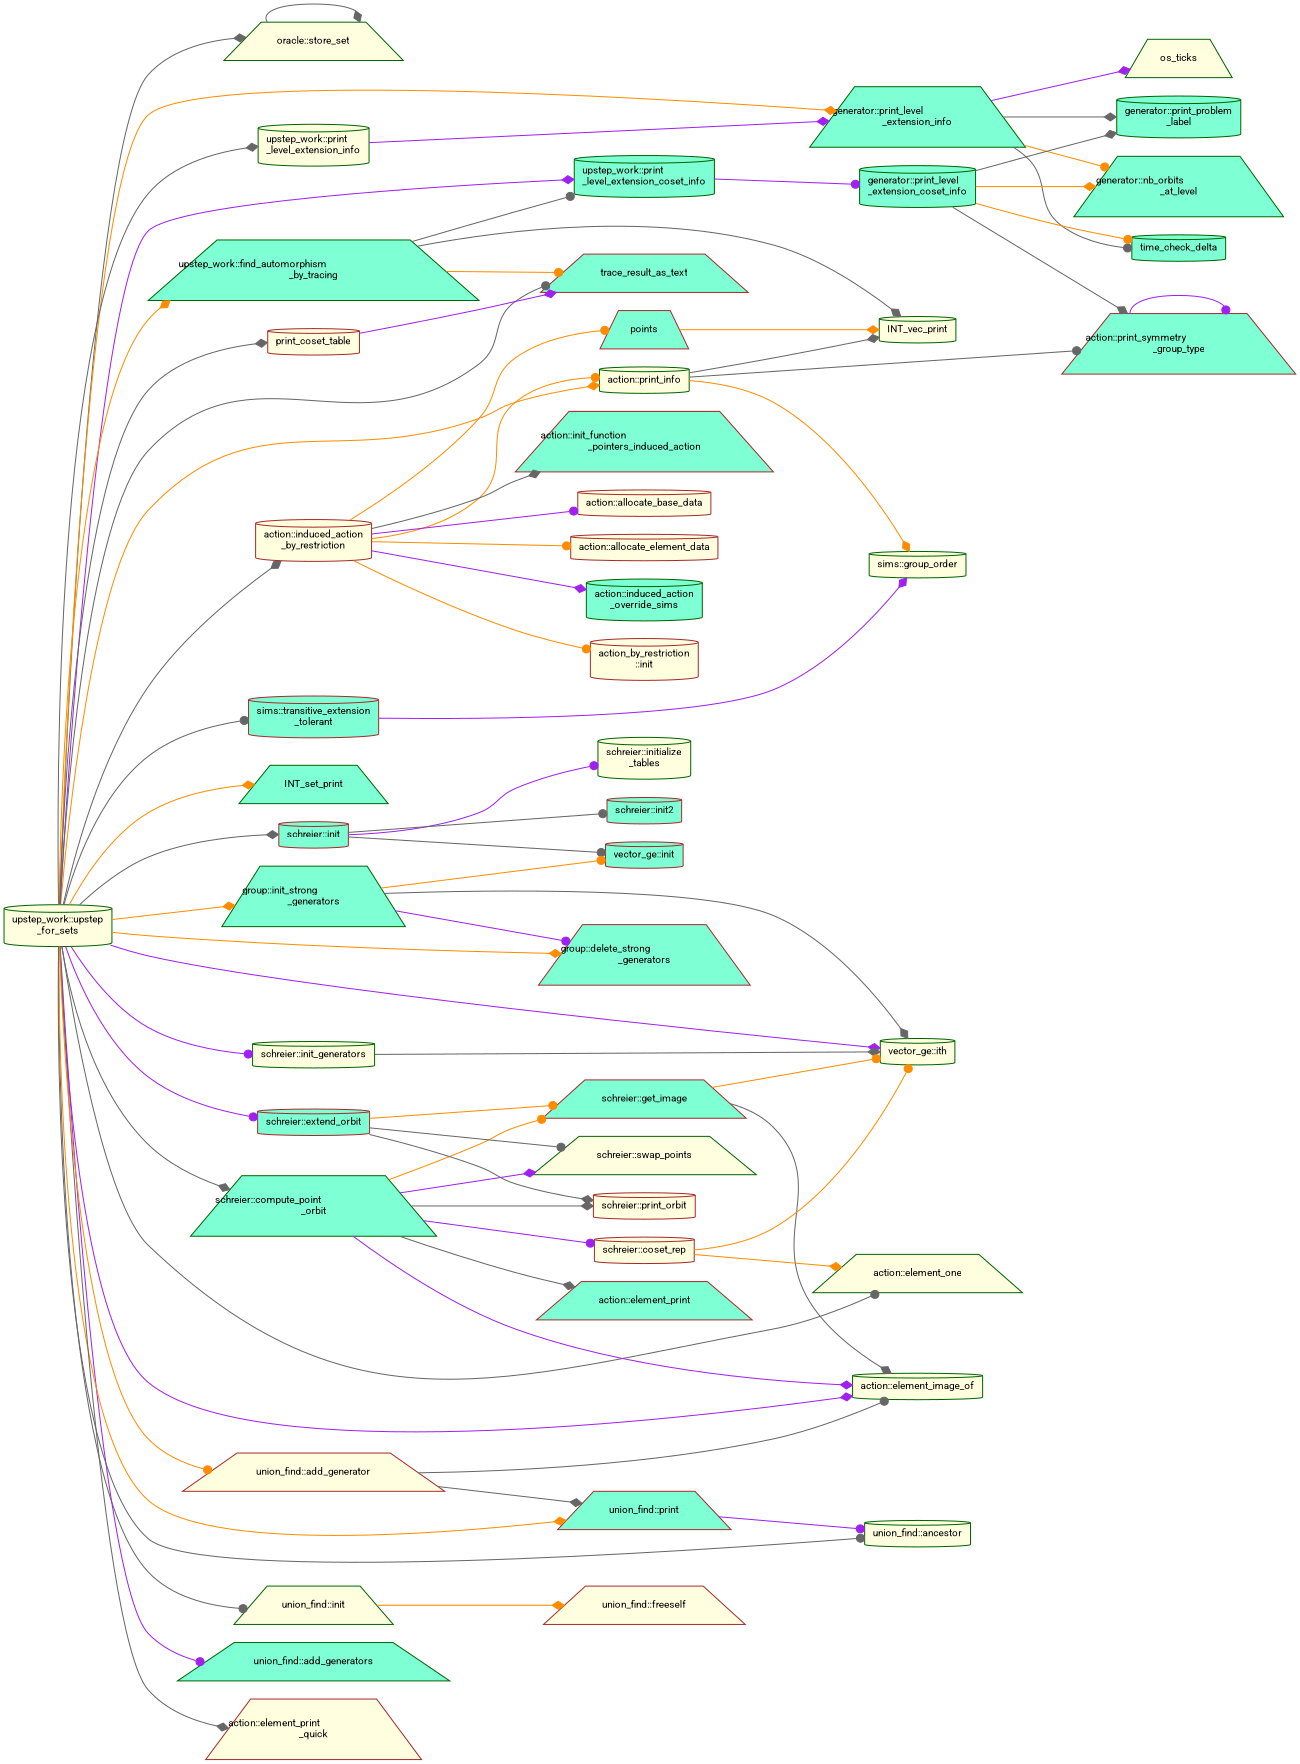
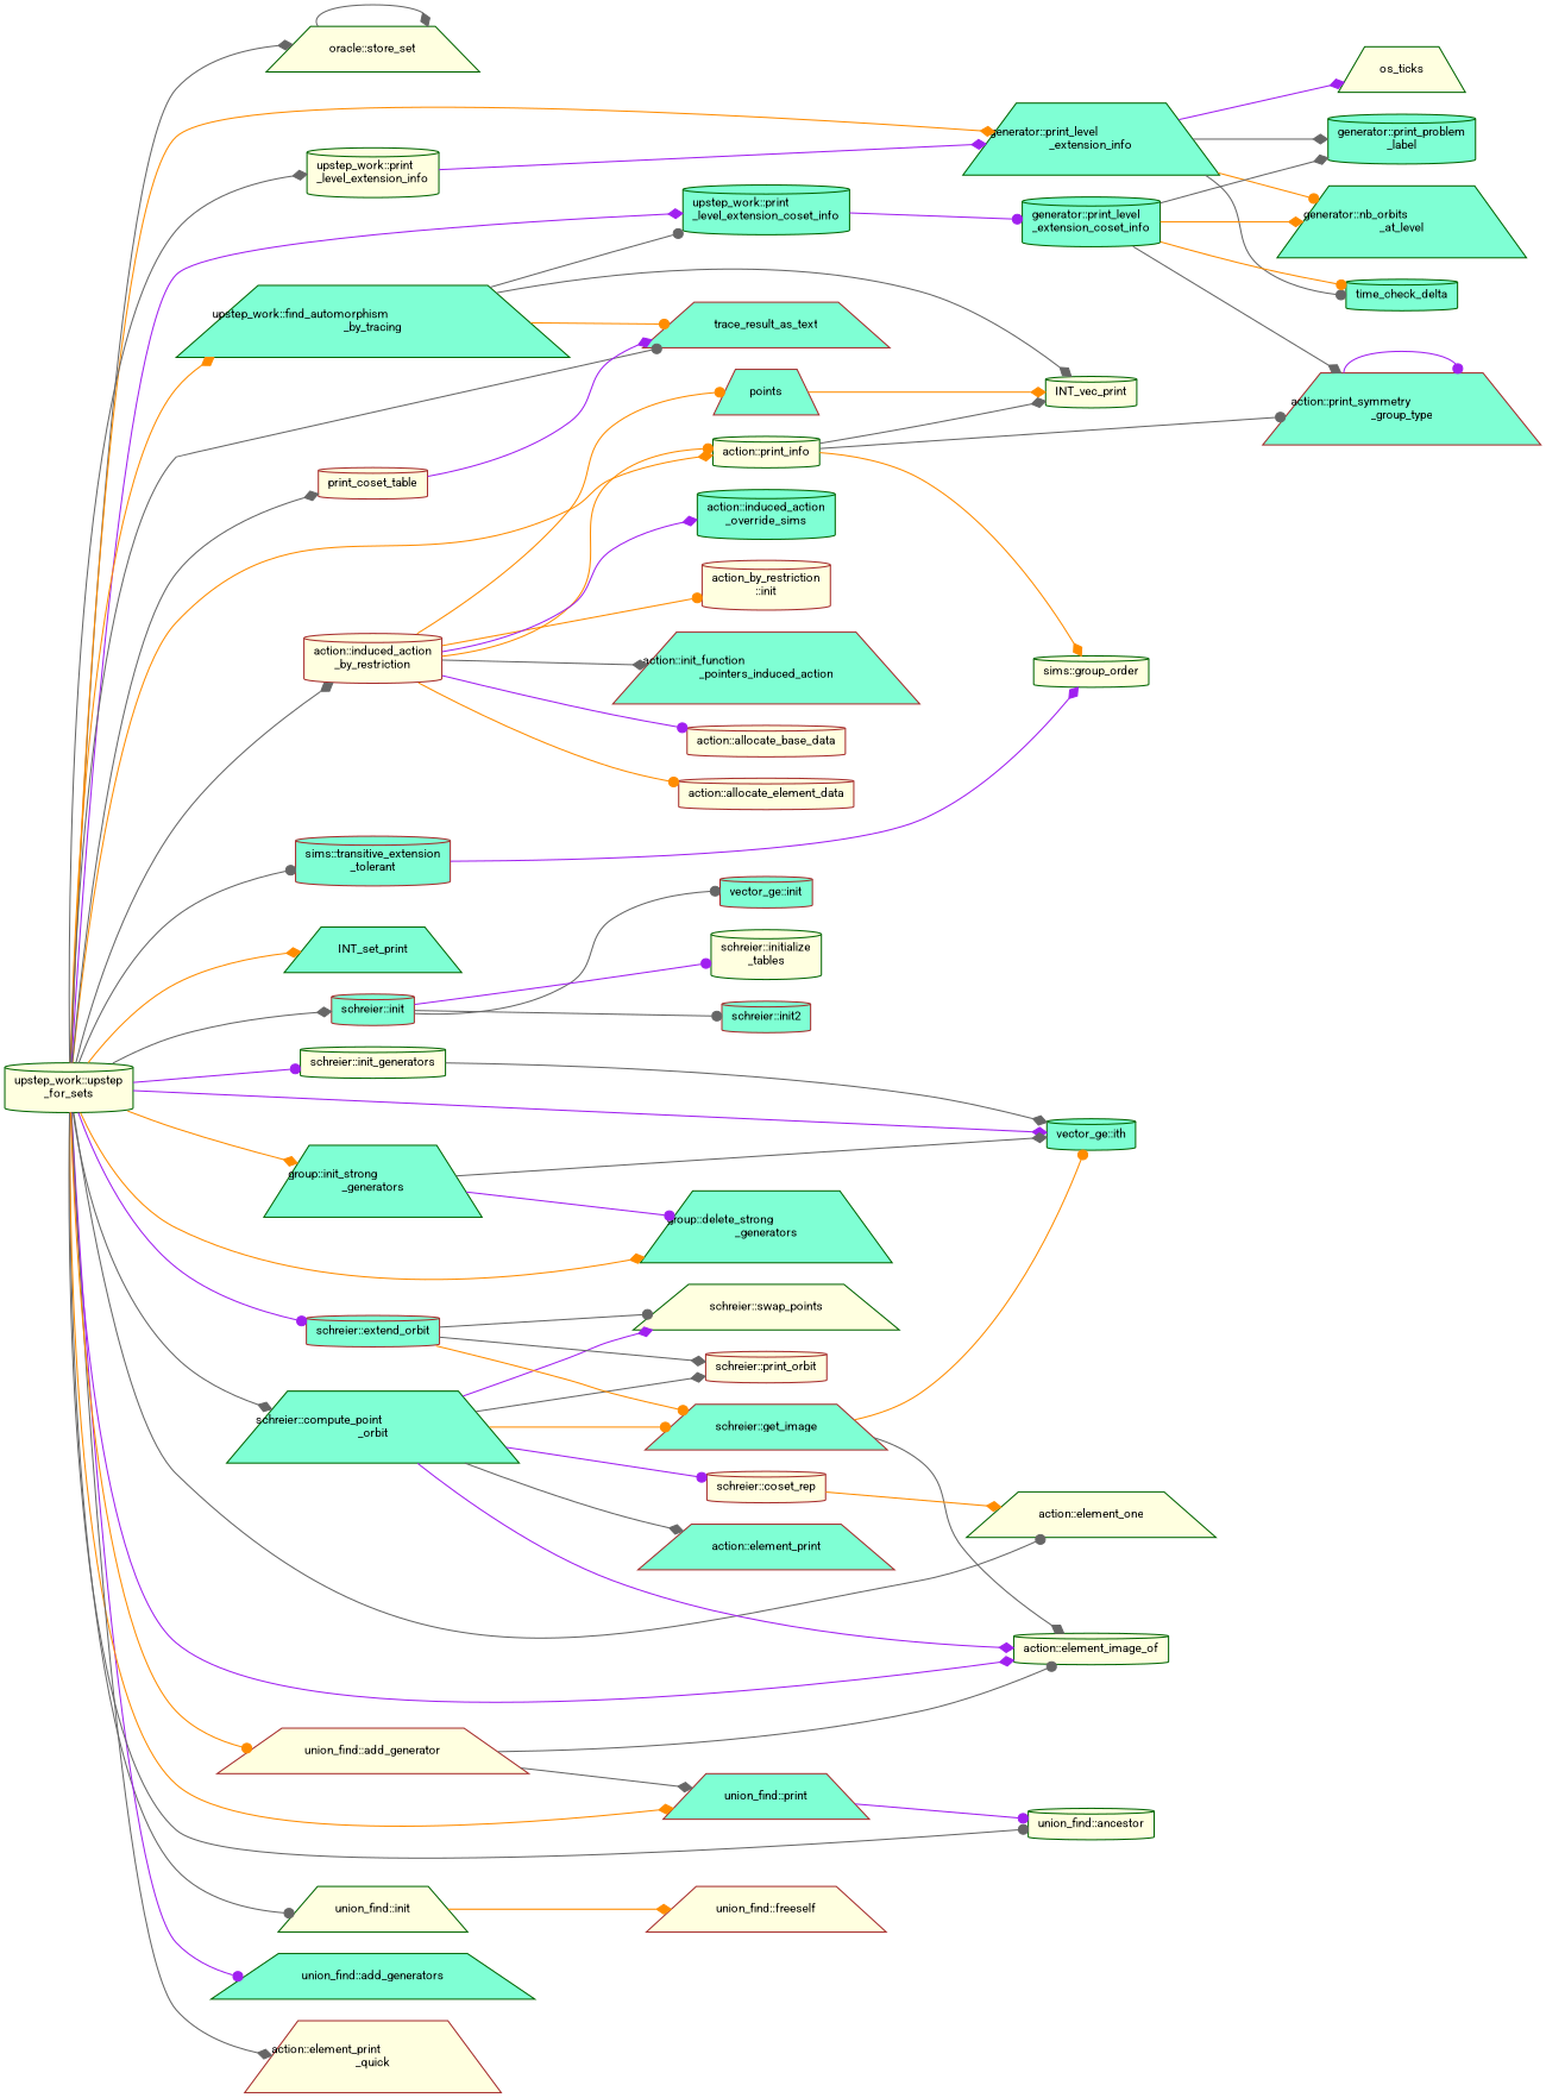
  digraph {
    fontname=Roboto
    rankdir=LR
    node [color=darkgreen fillcolor=lightyellow fontname=Roboto fontsize=10 shape=cylinder style=filled]
    edge [arrowhead=diamond color=gray40 fontname=Roboto fontsize=10 labelfontname=Helvetica labelfontsize=10 style=solid]
    n1 [fontcolor=black height=0.2 label="upstep_work::upstep\l_for_sets" width=0.4]
    n2 [height=0.2 label="oracle::store_set" shape=trapezium width=0.4]
    n3 [fillcolor=aquamarine height=0.2 label="generator::print_level\l_extension_info" shape=trapezium width=0.4]
    n4 [fillcolor=aquamarine height=0.2 label=INT_set_print shape=trapezium width=0.4]
    n5 [color=brown height=0.2 label="action::induced_action\l_by_restriction" width=0.4]
    n6 [height=0.2 label="action::print_info" width=0.4]
    n7 [height=0.2 label="upstep_work::print\l_level_extension_info" width=0.4]
    n8 [color=brown fillcolor=aquamarine height=0.2 label="schreier::init" width=0.4]
    n9 [height=0.2 label="schreier::init_generators" width=0.4]
-   n10 [height=0.2 label="vector_ge::ith" width=0.4]
+   n10 [fillcolor=aquamarine height=0.2 label="vector_ge::ith" width=0.4]
    n11 [fillcolor=aquamarine height=0.2 label="schreier::compute_point\l_orbit" shape=trapezium width=0.4]
    n12 [height=0.2 label="action::element_image_of" width=0.4]
    n13 [height=0.2 label="action::element_one" shape=trapezium width=0.4]
    n14 [height=0.2 label="union_find::init" shape=trapezium width=0.4]
    n15 [fillcolor=aquamarine height=0.2 label="union_find::add_generators" shape=trapezium width=0.4]
    n16 [color=brown fillcolor=aquamarine height=0.2 label="union_find::print" shape=trapezium width=0.4]
    n17 [height=0.2 label="union_find::ancestor" width=0.4]
    n18 [fillcolor=aquamarine height=0.2 label="upstep_work::print\l_level_extension_coset_info" width=0.4]
    n19 [fillcolor=aquamarine height=0.2 label="upstep_work::find_automorphism\l_by_tracing" shape=trapezium width=0.4]
    n20 [color=brown fillcolor=aquamarine height=0.2 label=trace_result_as_text shape=trapezium width=0.4]
    n21 [color=brown height=0.2 label="action::element_print\l_quick" shape=trapezium width=0.4]
    n22 [color=brown height=0.2 label="union_find::add_generator" shape=trapezium width=0.4]
    n23 [color=brown fillcolor=aquamarine height=0.2 label="schreier::extend_orbit" width=0.4]
    n24 [color=brown height=0.2 label=print_coset_table width=0.4]
    n25 [color=brown fillcolor=aquamarine height=0.2 label="sims::transitive_extension\l_tolerant" width=0.4]
-   n26 [color=brown fillcolor=aquamarine height=0.2 label="group::delete_strong\l_generators" shape=trapezium width=0.4]
+   n26 [fillcolor=aquamarine height=0.2 label="group::delete_strong\l_generators" shape=trapezium width=0.4]
    n27 [fillcolor=aquamarine height=0.2 label="group::init_strong\l_generators" shape=trapezium width=0.4]
    n28 [height=0.2 label=os_ticks shape=trapezium width=0.4]
    n29 [fillcolor=aquamarine height=0.2 label=time_check_delta width=0.4]
    n30 [fillcolor=aquamarine height=0.2 label="generator::print_problem\l_label" width=0.4]
    n31 [fillcolor=aquamarine height=0.2 label="generator::nb_orbits\l_at_level" shape=trapezium width=0.4]
    n32 [color=brown height=0.2 label="action_by_restriction\l::init" width=0.4]
    n33 [color=brown fillcolor=aquamarine height=0.2 label=points shape=trapezium width=0.4]
    n34 [color=brown fillcolor=aquamarine height=0.2 label="action::init_function\l_pointers_induced_action" shape=trapezium width=0.4]
    n35 [color=brown height=0.2 label="action::allocate_base_data" width=0.4]
    n36 [color=brown height=0.2 label="action::allocate_element_data" width=0.4]
    n37 [fillcolor=aquamarine height=0.2 label="action::induced_action\l_override_sims" width=0.4]
    n38 [color=brown fillcolor=aquamarine height=0.2 label="action::print_symmetry\l_group_type" shape=trapezium width=0.4]
    n39 [height=0.2 label=INT_vec_print width=0.4]
    n40 [height=0.2 label="sims::group_order" width=0.4]
    n41 [color=brown fillcolor=aquamarine height=0.2 label="vector_ge::init" width=0.4]
    n42 [height=0.2 label="schreier::initialize\l_tables" width=0.4]
    n43 [color=brown fillcolor=aquamarine height=0.2 label="schreier::init2" width=0.4]
    n44 [height=0.2 label="schreier::swap_points" shape=trapezium width=0.4]
    n45 [color=brown fillcolor=aquamarine height=0.2 label="schreier::get_image" shape=trapezium width=0.4]
    n46 [color=brown height=0.2 label="schreier::print_orbit" width=0.4]
    n47 [color=brown height=0.2 label="schreier::coset_rep" width=0.4]
    n48 [color=brown fillcolor=aquamarine height=0.2 label="action::element_print" shape=trapezium width=0.4]
    n49 [color=brown height=0.2 label="union_find::freeself" shape=trapezium width=0.4]
    n50 [fillcolor=aquamarine height=0.2 label="generator::print_level\l_extension_coset_info" width=0.4]
    n1 -> n2
    n1 -> n3 [color=darkorange]
    n1 -> n4 [color=darkorange]
    n1 -> n5
    n1 -> n6 [color=darkorange]
    n1 -> n7
    n1 -> n8
    n1 -> n9 [arrowhead=dot color=purple]
    n1 -> n10 [color=purple]
    n1 -> n11
    n1 -> n12 [color=purple]
    n1 -> n13 [arrowhead=dot]
    n1 -> n14 [arrowhead=dot]
    n1 -> n15 [arrowhead=dot color=purple]
    n1 -> n16 [color=darkorange]
    n1 -> n17 [arrowhead=dot]
    n1 -> n18 [color=purple]
    n1 -> n19 [color=darkorange]
    n1 -> n20 [arrowhead=dot]
    n1 -> n21
    n1 -> n22 [arrowhead=dot color=darkorange]
    n1 -> n23 [arrowhead=dot color=purple]
    n1 -> n24
    n1 -> n25 [arrowhead=dot]
    n1 -> n26 [color=darkorange]
    n1 -> n27 [color=darkorange]
    n2 -> n2
    n3 -> n28 [color=purple]
    n3 -> n29 [arrowhead=dot]
    n3 -> n30
    n3 -> n31 [arrowhead=dot color=darkorange]
    n5 -> n6 [arrowhead=dot color=darkorange]
    n5 -> n32 [arrowhead=dot color=darkorange]
    n5 -> n33 [arrowhead=dot color=darkorange]
    n5 -> n34
    n5 -> n35 [arrowhead=dot color=purple]
    n5 -> n36 [arrowhead=dot color=darkorange]
    n5 -> n37 [color=purple]
    n6 -> n38 [arrowhead=dot]
    n6 -> n39
    n6 -> n40 [color=darkorange]
    n7 -> n3 [color=purple]
    n8 -> n41 [arrowhead=dot]
    n8 -> n42 [arrowhead=dot color=purple]
    n8 -> n43 [arrowhead=dot]
    n9 -> n10
    n11 -> n12 [color=purple]
    n11 -> n44 [color=purple]
    n11 -> n45 [arrowhead=dot color=darkorange]
    n11 -> n46
    n11 -> n47 [arrowhead=dot color=purple]
    n11 -> n48
    n14 -> n49 [color=darkorange]
    n16 -> n17 [arrowhead=dot color=purple]
    n18 -> n50 [arrowhead=dot color=purple]
    n19 -> n18 [arrowhead=dot]
    n19 -> n20 [arrowhead=dot color=darkorange]
    n19 -> n39
    n22 -> n12 [arrowhead=dot]
    n22 -> n16
    n23 -> n44 [arrowhead=dot]
    n23 -> n45 [arrowhead=dot color=darkorange]
    n23 -> n46
    n24 -> n20 [color=purple]
    n25 -> n40 [color=purple]
    n27 -> n10
    n27 -> n26 [arrowhead=dot color=purple]
-   n27 -> n41 [arrowhead=dot color=darkorange]
    n33 -> n39 [color=darkorange]
    n38 -> n38 [arrowhead=dot color=purple]
    n45 -> n10 [arrowhead=dot color=darkorange]
    n45 -> n12
-   n47 -> n10 [arrowhead=dot color=darkorange]
    n47 -> n13 [color=darkorange]
    n50 -> n29 [arrowhead=dot color=darkorange]
    n50 -> n30
    n50 -> n31 [color=darkorange]
    n50 -> n38
  }
